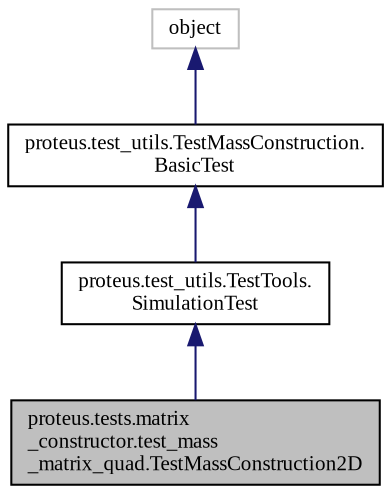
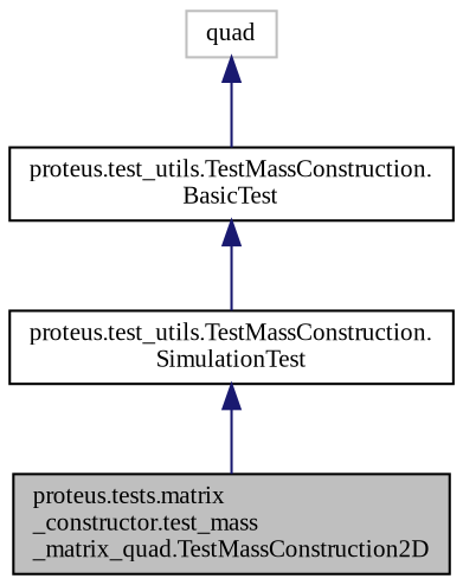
  digraph {
    fontname="Liberation Serif"
    node [color=black fillcolor=white fontname="Liberation Serif" fontsize=10 shape=record style=filled]
    edge [color=midnightblue dir=back fontname="Liberation Serif" fontsize=10 labelfontname=Helvetica labelfontsize=10 style=solid]
    n1 [fillcolor=grey75 fontcolor=black height=0.2 label="proteus.tests.matrix\l_constructor.test_mass\l_matrix_quad.TestMassConstruction2D" width=0.4]
-   n2 [height=0.2 label="proteus.test_utils.TestTools.\lSimulationTest" width=0.4]
+   n2 [height=0.2 label="proteus.test_utils.TestMassConstruction.\lSimulationTest" width=0.4]
    n3 [height=0.2 label="proteus.test_utils.TestMassConstruction.\lBasicTest" width=0.4]
-   n4 [color=grey75 height=0.2 label=object width=0.4]
+   n4 [color=grey75 height=0.2 label=quad width=0.4]
    n2 -> n1
    n3 -> n2
    n4 -> n3
  }
